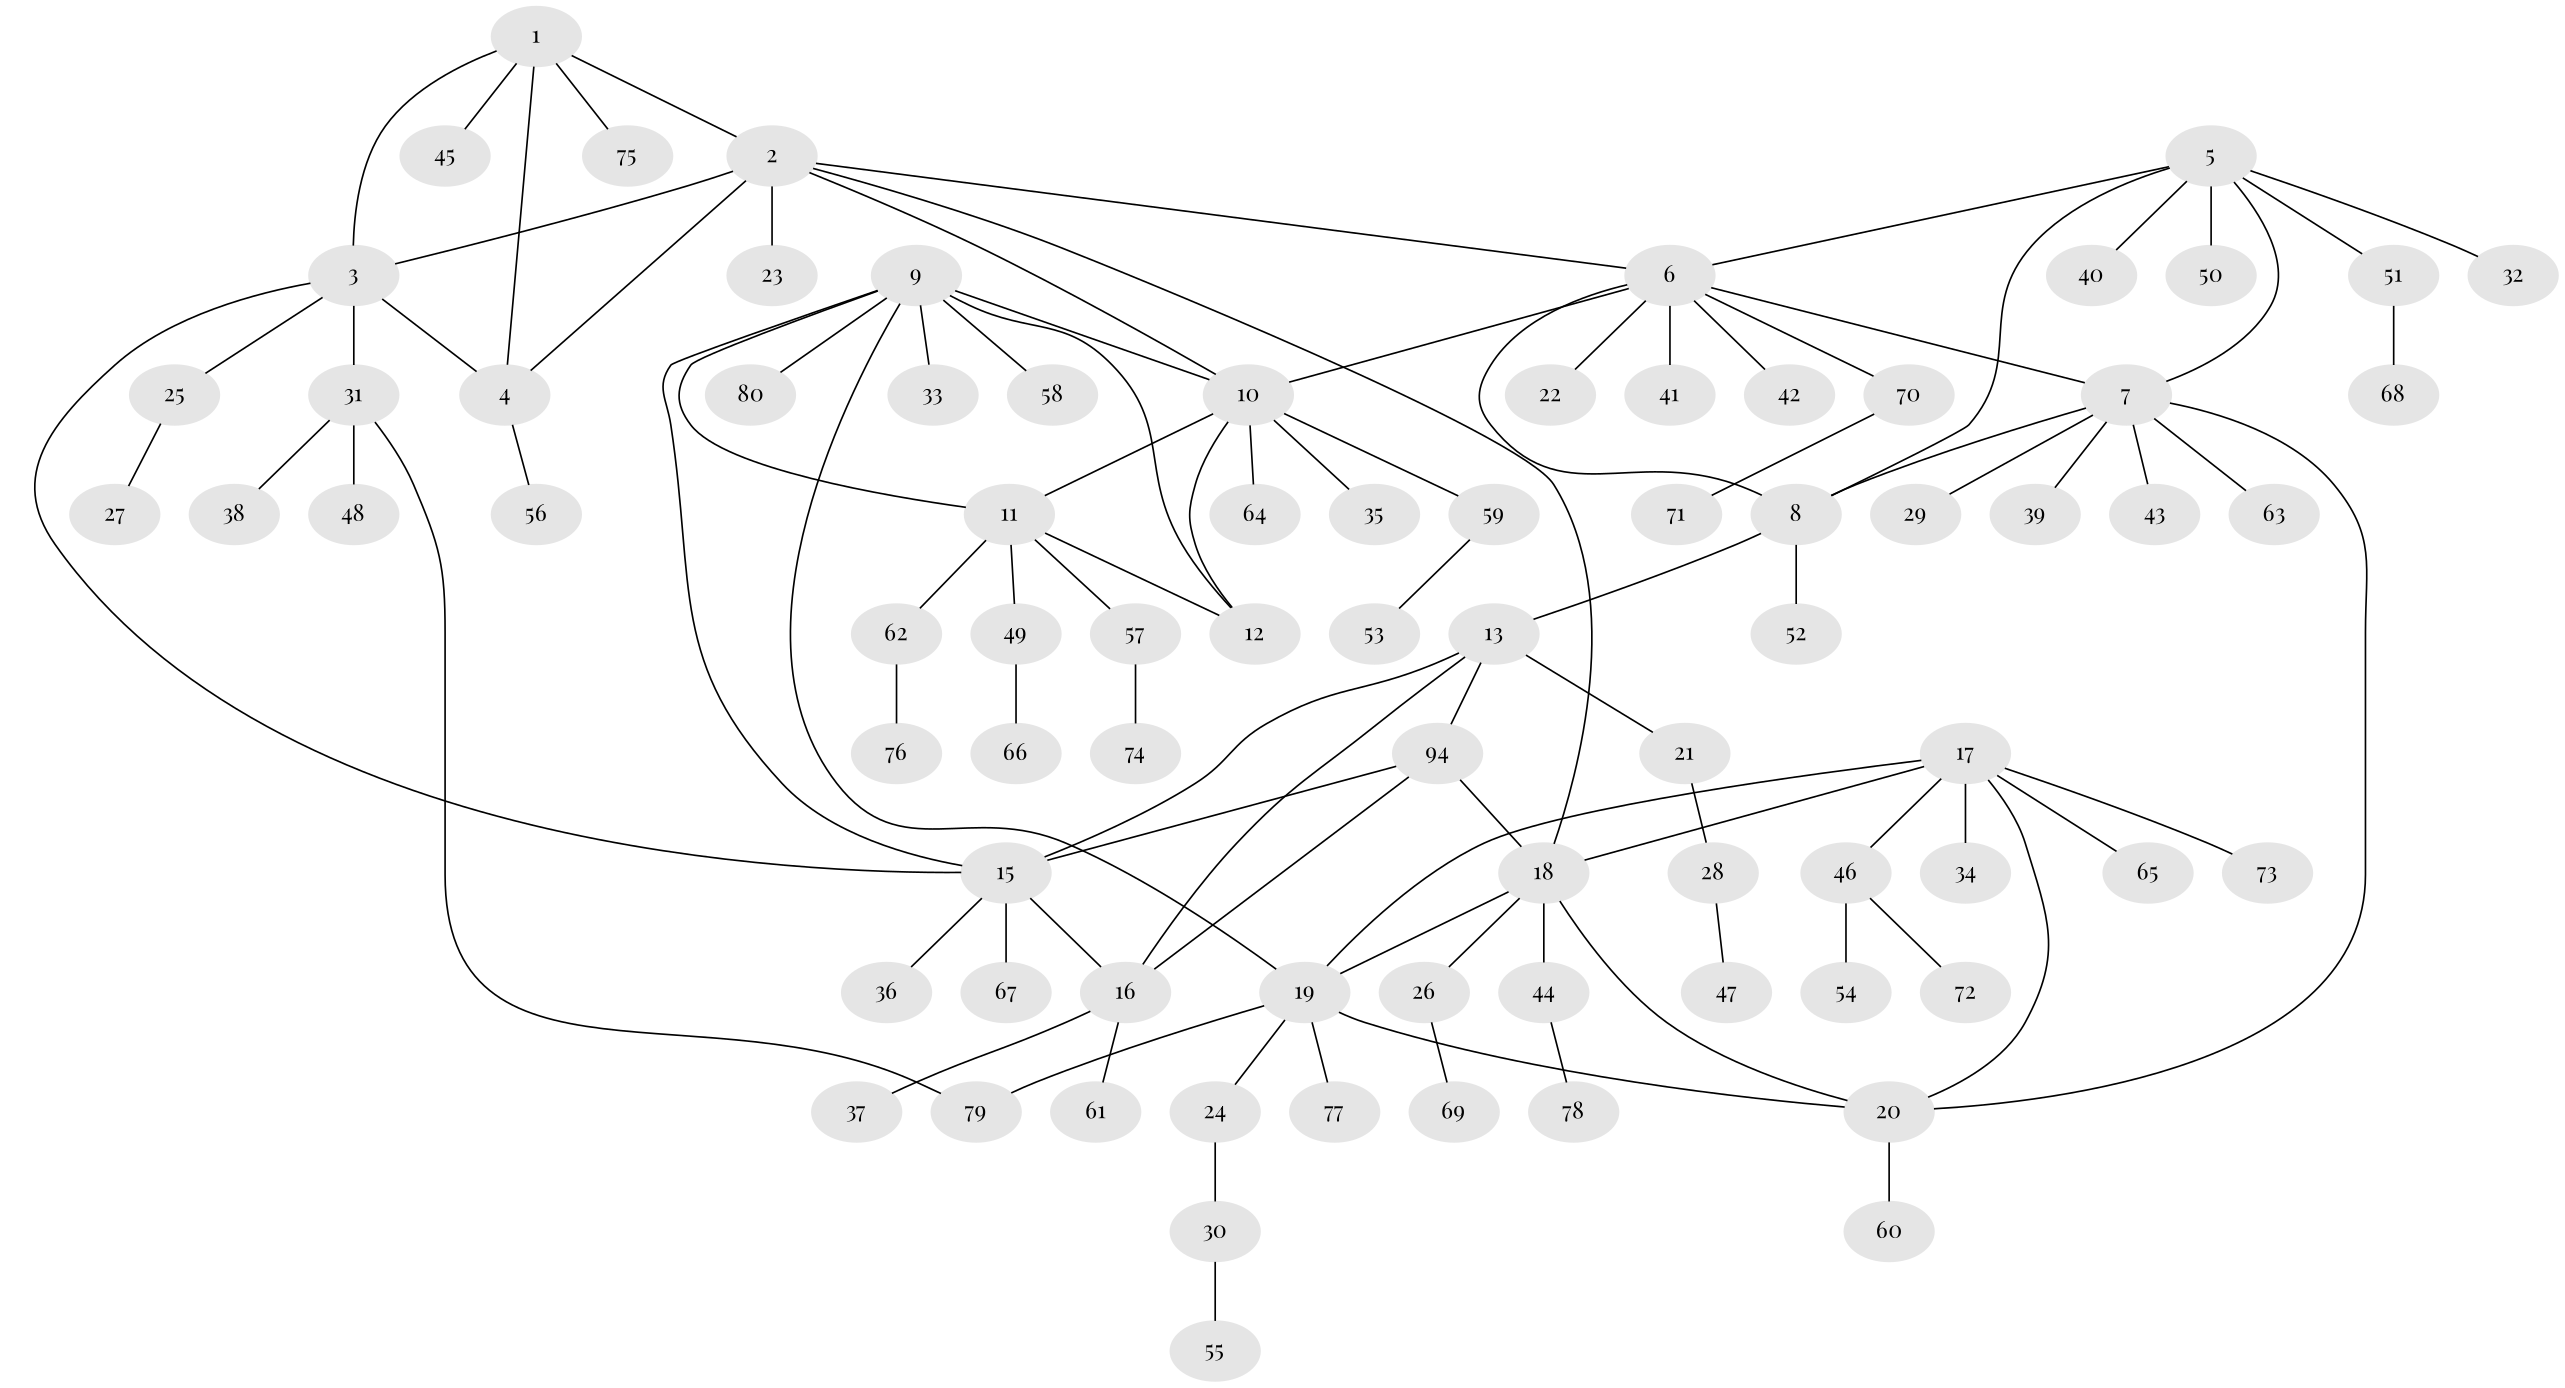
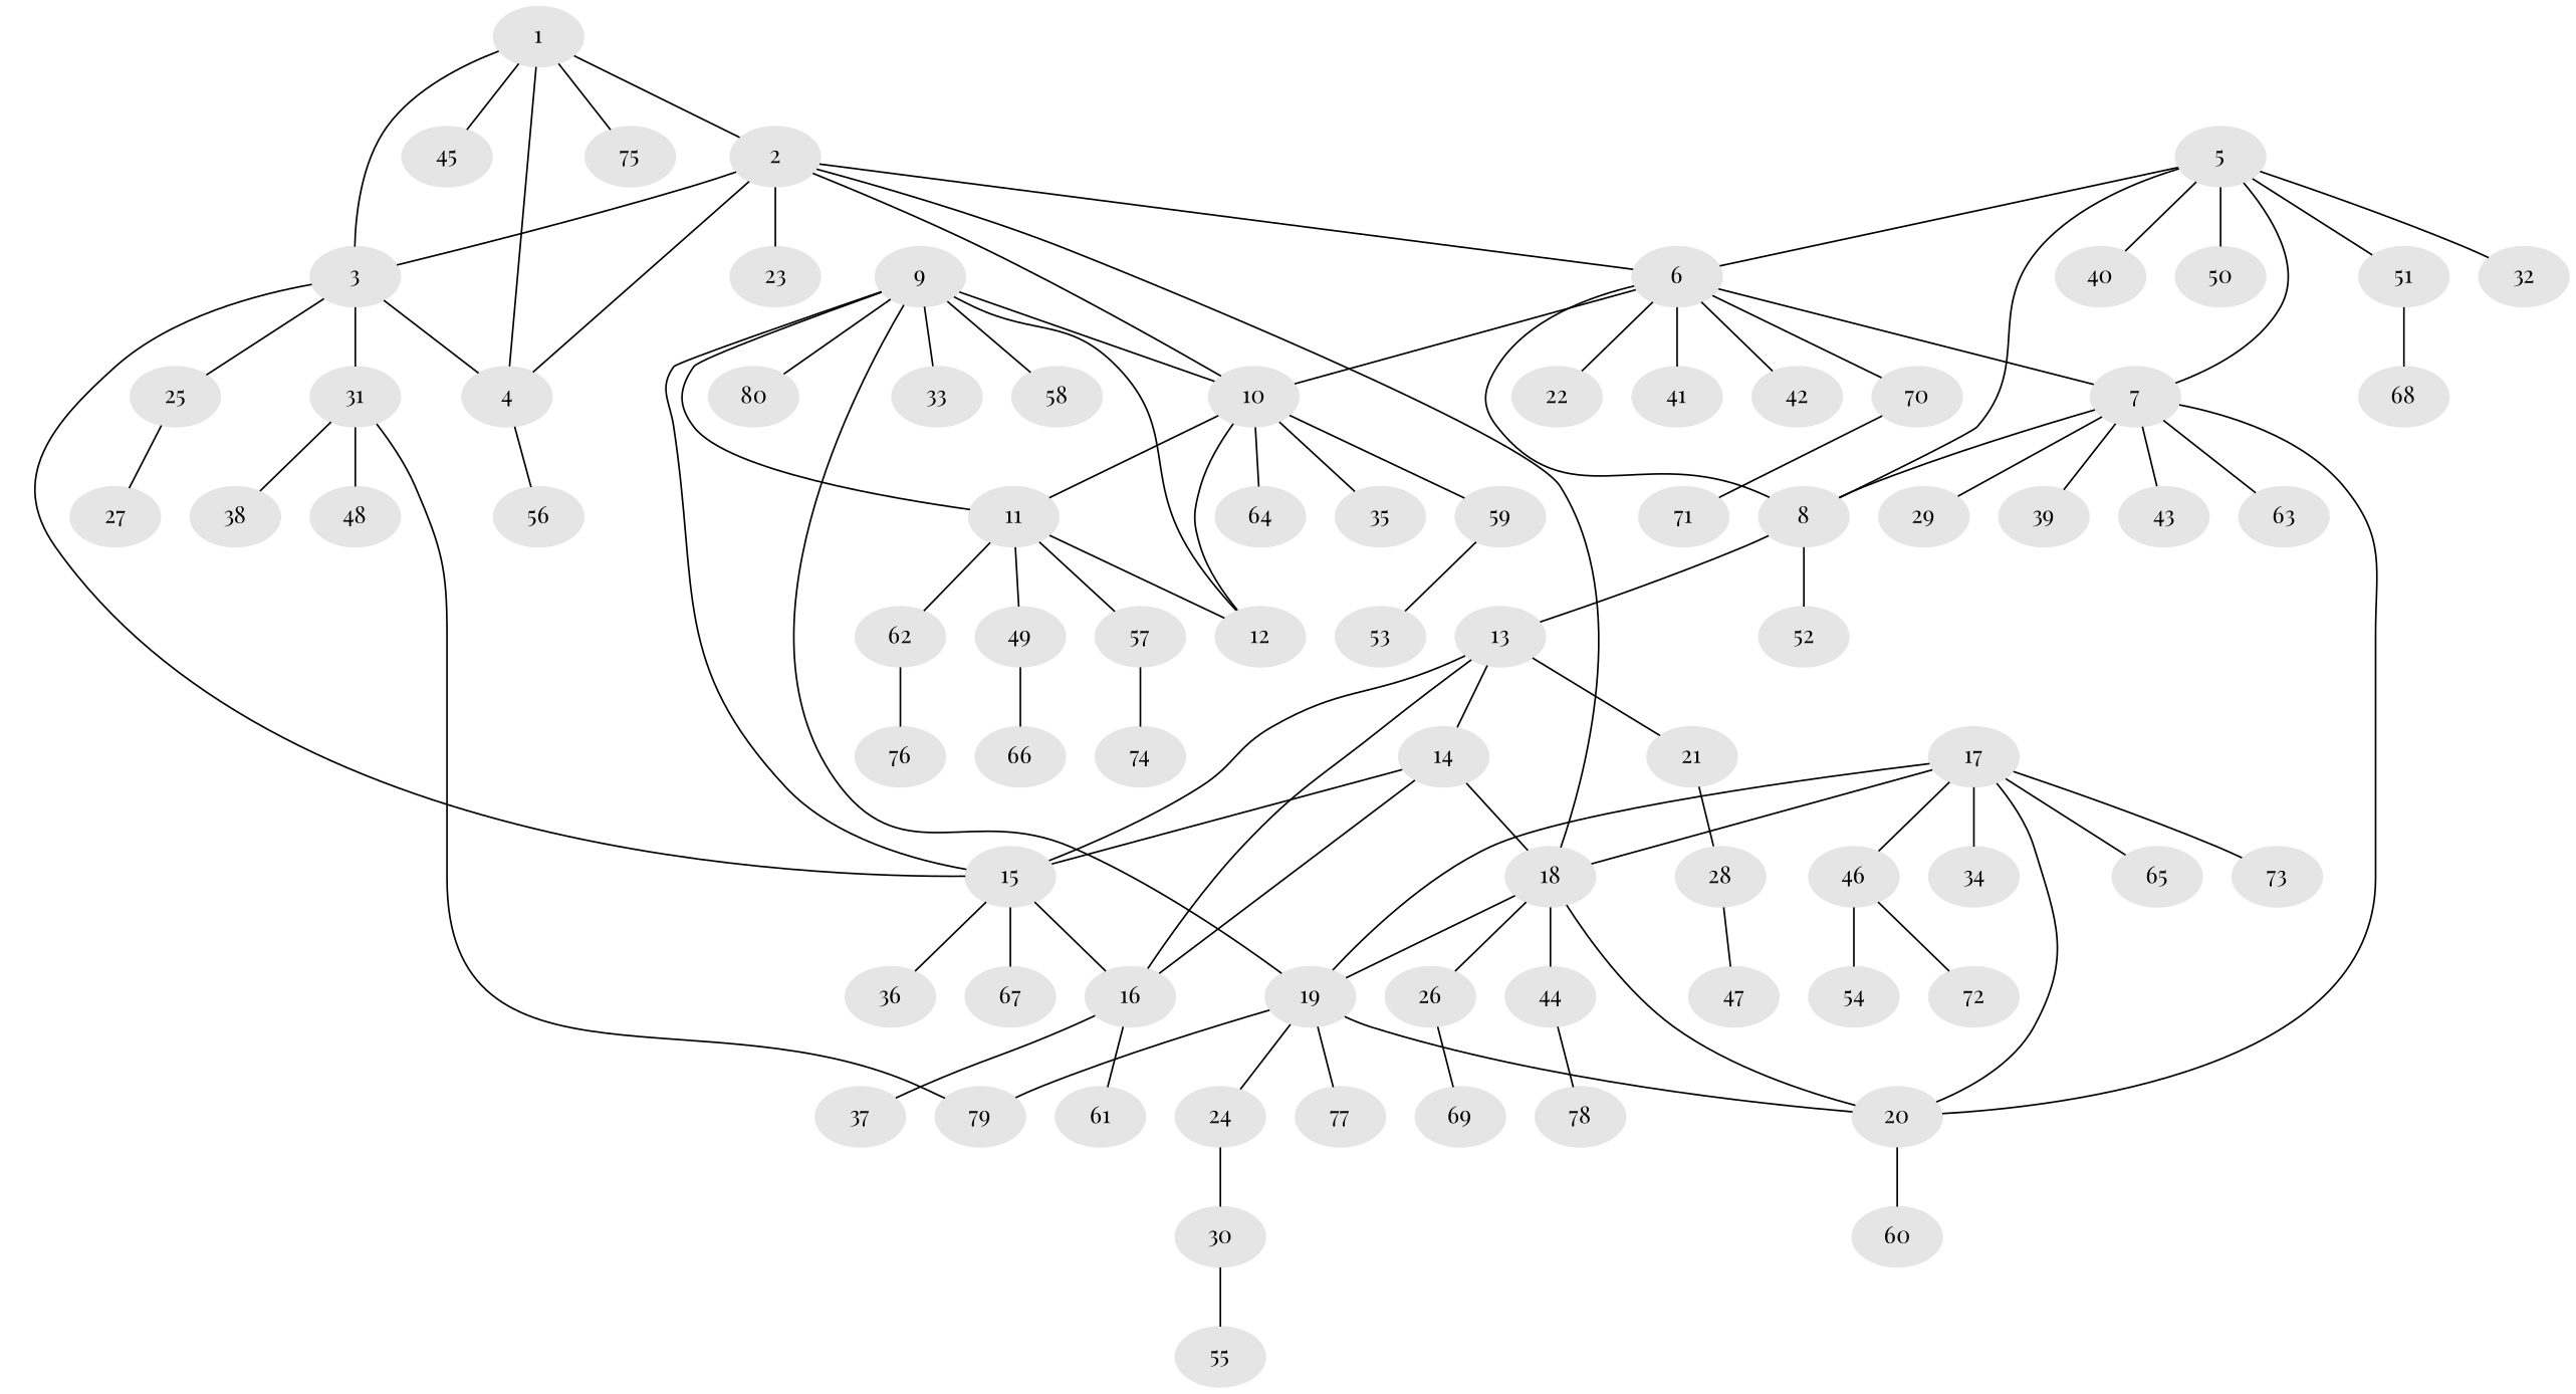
  graph {
    fontname="Playfair Display"
    node [color=gray90 fontname="Playfair Display" style=filled]
    edge [fontname="Playfair Display"]
    1
    2
    3
    4
    45
    75
    6
    10
    18
    23
    15
    25
    31
    56
    7
    8
    22
    41
    42
    70
    11
    12
    35
    59
    64
    20
    19
    26
    44
    16
    36
    67
    27
    79
    38
    48
    5
    32
    40
    50
    51
    29
    39
    43
    63
    13
    52
    68
    71
    60
-   14 [label=94]
+   14
    21
    9
    33
    58
    80
    49
    57
    62
    24
    77
    53
    66
    74
    76
    37
    61
    28
    17
    34
    46
    65
    73
    54
    72
    69
    78
    30
    47
    55
    1 -- 2
    1 -- 3
    1 -- 4
    1 -- 45
    1 -- 75
    2 -- 3
    2 -- 4
    2 -- 6
    2 -- 10
    2 -- 18
    2 -- 23
    3 -- 4
    3 -- 15
    3 -- 25
    3 -- 31
    4 -- 56
    6 -- 10
    6 -- 7
    6 -- 8
    6 -- 22
    6 -- 41
    6 -- 42
    6 -- 70
    10 -- 11
    10 -- 12
    10 -- 35
    10 -- 59
    10 -- 64
    18 -- 20
    18 -- 19
    18 -- 26
    18 -- 44
    15 -- 16
    15 -- 36
    15 -- 67
    25 -- 27
    31 -- 79
    31 -- 38
    31 -- 48
    7 -- 8
    7 -- 20
    7 -- 29
    7 -- 39
    7 -- 43
    7 -- 63
    8 -- 13
    8 -- 52
    70 -- 71
    11 -- 12
    11 -- 49
    11 -- 57
    11 -- 62
    59 -- 53
    20 -- 60
    19 -- 20
    19 -- 79
    19 -- 24
    19 -- 77
    26 -- 69
    44 -- 78
    16 -- 37
    16 -- 61
    5 -- 6
    5 -- 7
    5 -- 8
    5 -- 32
    5 -- 40
    5 -- 50
    5 -- 51
    51 -- 68
    13 -- 15
    13 -- 16
    13 -- 14
    13 -- 21
    14 -- 18
    14 -- 15
    14 -- 16
    21 -- 28
    9 -- 10
    9 -- 15
    9 -- 11
    9 -- 12
    9 -- 19
    9 -- 33
    9 -- 58
    9 -- 80
    49 -- 66
    57 -- 74
    62 -- 76
    24 -- 30
    28 -- 47
    17 -- 18
    17 -- 20
    17 -- 19
    17 -- 34
    17 -- 46
    17 -- 65
    17 -- 73
    46 -- 54
    46 -- 72
    30 -- 55
  }
